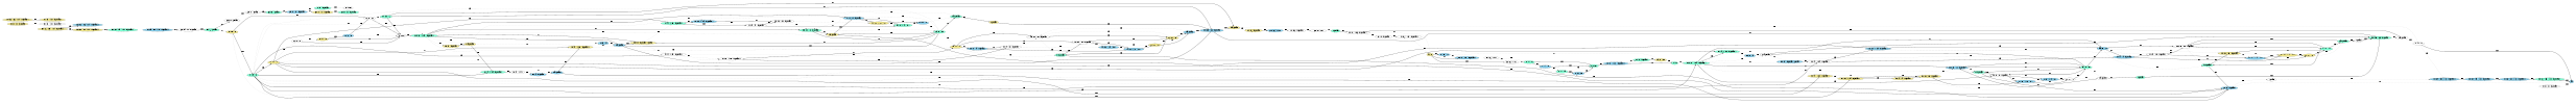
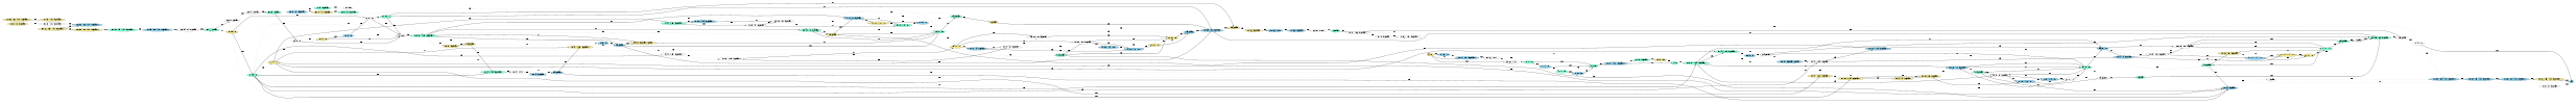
  digraph {
    fontname="DejaVu Sans Mono"
    rankdir=LR
    node [fillcolor=skyblue fontname="DejaVu Sans Mono" style=filled]
    edge [arrowhead=odot fontname="DejaVu Sans Mono" style=bold]
    n1 [fillcolor=khaki label="ldp sp , sp , # address"]
    n2 [fillcolor=white label="str x27 , [ sp , # address ]"]
    n3 [label="stp x26 , x25 , [ sp , # address ]"]
    n4 [fillcolor=khaki label="stp x24 , x23 , [ sp , # address ]"]
    n5 [fillcolor=khaki label="stp x22 , x21 , [ sp , # address ]"]
    n6 [fillcolor=aquamarine label="stp x20 , x19 , [ sp , # address ]"]
    n7 [label="stp x29 , x30 , [ sp , # address ]"]
    n8 [fillcolor=white label="add x29 , sp , # address"]
    n9 [fillcolor=aquamarine label="cbz x4 , address"]
    n10 [fillcolor=white label="adrp x0 , address"]
    n11 [fillcolor=khaki label="mov x21 , x0"]
-   n12 [fillcolor=white label="add x1 , address"]
+   n12 [fillcolor=white label="adrp x1 , address"]
    n13 [fillcolor=aquamarine label="mov x19 , x2"]
    n14 [fillcolor=white label="mov x3 , x21"]
    n15 [label="mov x3 , x21"]
    n16 [fillcolor=aquamarine label="adrp x3 , address"]
    n17 [fillcolor=khaki label="mov x20 , x1"]
    n18 [fillcolor=aquamarine label="ldrsw x8 , [ x19 , # address ]"]
    n19 [fillcolor=aquamarine label="ldr x9 , [ x19 , # address ]"]
    n20 [fillcolor=white label="ldr x9 , [ x19 , # address ]"]
    n21 [label="ldr x10 , [ x19 , # address ]"]
    n22 [label="mov x0 , x19"]
    n23 [fillcolor=aquamarine label="mov x1 , x19"]
    n24 [fillcolor=aquamarine label="ldrsw x8 , [ x19 , # address ]"]
    n25 [fillcolor=white label="ldr x9 , [ x19 , # address ]"]
    n26 [fillcolor=khaki label="ldr x10 , [ x19 , # address ]"]
    n27 [fillcolor=white label="bl symbol"]
    n28 [fillcolor=aquamarine label="mov x22 , x4"]
    n29 [fillcolor=aquamarine label="bl symbol"]
    n30 [label="add x0 , x0 , # address"]
    n31 [fillcolor=khaki label="add x1 , x1 , # address"]
    n32 [fillcolor=aquamarine label="mov w2 , # address"]
    n33 [fillcolor=aquamarine label="add x3 , x3 , # address"]
    n34 [fillcolor=white label="bl symbol"]
    n35 [fillcolor=white label="mov x0 , x2"]
    n36 [fillcolor=khaki label="ldr w9 , [ x20 , # address ]"]
    n37 [fillcolor=aquamarine label="ldr x9 , [ x20 , # address ]"]
    n38 [fillcolor=white label="ldr x11 , [ x20 , # address ]"]
    n39 [fillcolor=aquamarine label="ldr w9 , [ x20 , # address ]"]
    n40 [fillcolor=khaki label="ldr x9 , [ x20 , # address ]"]
    n41 [label="ldr x11 , [ x20 , # address ]"]
    n42 [fillcolor=khaki label="cmp w8 , # address"]
    n43 [fillcolor=khaki label="b.ne address"]
    n44 [label="b.ne address"]
    n45 [fillcolor=khaki label="tbnz w8 , # address , address"]
    n46 [fillcolor=khaki label="neg x10 , x8"]
    n47 [fillcolor=aquamarine label="subs x11 , x8 , # address"]
    n48 [label="lsl x8 , x8 , # address"]
    n49 [fillcolor=khaki label="b.lt address"]
    n50 [fillcolor=white label="ldr x9 , [ x9 ]"]
    n51 [label="sub x8 , x9 , # address"]
    n52 [fillcolor=white label="sub x9 , x9 , # address"]
    n53 [fillcolor=white label="sub x10 , x10 , # address"]
    n54 [fillcolor=white label="b.ne address"]
    n55 [label="tbnz w8 , # address , address"]
    n56 [label="neg x10 , x8"]
    n57 [label="subs x11 , x8 , # address"]
    n58 [fillcolor=white label="lsl x8 , x8 , # address"]
    n59 [fillcolor=aquamarine label="b.lt address"]
    n60 [label="sub x8 , x9 , # address"]
    n61 [fillcolor=khaki label="sub x9 , x9 , # address"]
    n62 [fillcolor=khaki label="sub x10 , x10 , # address"]
    n63 [fillcolor=khaki label="mov x1 , x2"]
    n64 [label="cmp w8 , w9"]
    n65 [fillcolor=white label="sub x9 , x11 , # address"]
    n66 [label="cmp w8 , w9"]
    n67 [fillcolor=white label="sub x9 , x11 , # address"]
    n68 [label="mov x2 , x3"]
    n69 [label="subs x23 , x22 , # address"]
    n70 [fillcolor=khaki label="b.eq address"]
    n71 [fillcolor=aquamarine label="subs x23 , x23 , # address"]
    n72 [fillcolor=white label="mov w0 , wzr"]
    n73 [fillcolor=khaki label="mov w24 , # address"]
    n74 [fillcolor=white label="subs x11 , x10 , # address"]
    n75 [fillcolor=white label="lsl x10 , x10 , # address"]
    n76 [fillcolor=aquamarine label="b.lt address"]
    n77 [fillcolor=aquamarine label="mov x8 , x11"]
    n78 [fillcolor=aquamarine label="ldr x8 , [ x9 , x8 ]"]
    n79 [fillcolor=khaki label="ldr x12 , [ x10 , x8 ]"]
    n80 [label="mov w0 , # address"]
    n81 [label="cmp x9 , # address"]
    n82 [label="b.eq address"]
    n83 [fillcolor=white label="b.eq address"]
    n84 [fillcolor=white label="b address"]
    n85 [label=ret]
    n86 [label="ldp x29 , x30 , [ sp , # address ]"]
    n87 [label="adrp x25 , symbol"]
    n88 [label="ldp x20 , x19 , [ sp , # address ]"]
-   n89 [fillcolor=white label="mov w26 , # address"]
+   n89 [label="mov w26 , # address"]
    n90 [label="ldr x10 , [ x8 , x10 ]"]
    n91 [label="ldp x22 , x21 , [ sp , # address ]"]
-   n92 [fillcolor=white label="adrp x27 , stp"]
+   n92 [fillcolor=white label="adrp x27 , symbol"]
    n93 [fillcolor=aquamarine label="b address"]
    n94 [fillcolor=white label="ldr x8 , [ x25 , # address ]"]
    n95 [fillcolor=white label="mov w0 , # address"]
    n96 [fillcolor=khaki label="blr x8"]
    n97 [fillcolor=white label="str w24 , [ sp , # address ]"]
    n98 [label="mov x22 , x0"]
    n99 [label="str x0 , [ sp , # address ]"]
    n100 [fillcolor=white label="str x26 , [ x0 ]"]
    n101 [label="ldr x12 , [ x9 , x10 ]"]
    n102 [fillcolor=khaki label="mov x10 , x11"]
    n103 [fillcolor=khaki label="cmp x12 , x10"]
    n104 [label="b.eq address"]
    n105 [label="cmp x12 , x8"]
    n106 [fillcolor=aquamarine label="b.eq address"]
-   n107 [fillcolor=aquamarine label="ldp x24 , x23 , [ sp , # address ]"]
+   n107 [fillcolor=khaki label="ldp x24 , x23 , [ sp , # address ]"]
    n108 [fillcolor=khaki label="ldp x26 , x25 , [ sp , # address ]"]
    n109 [fillcolor=khaki label="ldr x27 , [ sp , # address ]"]
    n110 [fillcolor=white label="add sp , sp , # address"]
    n111 [fillcolor=khaki label="mov x0 , x22"]
    n112 [fillcolor=white label="str w24 , [ sp ]"]
    n113 [fillcolor=aquamarine label="mov x2 , sp"]
    n114 [fillcolor=aquamarine label="blr x8"]
    n115 [label="ldr x8 , [ x27 , # address ]"]
    n116 [fillcolor=aquamarine label="mov w1 , # address"]
    n117 [fillcolor=white label="subs x11 , x10 , # address"]
    n118 [fillcolor=khaki label="lsl x10 , x10 , # address"]
    n119 [fillcolor=aquamarine label="b.lt address"]
    n120 [fillcolor=aquamarine label="mov x8 , x11"]
    n121 [label="ldr x8 , [ x9 , x8 ]"]
    n122 [label="ldr x12 , [ x10 , x8 ]"]
    n123 [fillcolor=khaki label="b address"]
    n124 [fillcolor=khaki label="ldr x10 , [ x8 , x10 ]"]
    n125 [label="ldr x12 , [ x9 , x10 ]"]
    n126 [fillcolor=aquamarine label="mov x10 , x11"]
    n127 [fillcolor=khaki label="cmp x12 , x10"]
    n128 [fillcolor=aquamarine label="b.eq address"]
    n129 [fillcolor=white label="cmp x12 , x8"]
    n130 [fillcolor=white label="b.eq address"]
    n131 [fillcolor=white label="b address"]
    n132 [fillcolor=aquamarine label="b address"]
    n1 -> n2 [label=CFG style=dotted]
+   n2 -> n3 [arrowhead=vee label=CFG style=dotted]
    n4 -> n3 [arrowhead=vee label=CFG]
    n4 -> n5 [arrowhead=vee label=CFG style=dotted]
    n5 -> n6 [arrowhead=vee label=CFG]
+   n6 -> n7 [label=CFG style=dotted]
    n7 -> n8 [arrowhead=vee label=CFG]
    n8 -> n9 [label=CFG]
    n9 -> n10 [arrowhead=vee label=CFG]
    n9 -> n11 [label=CFG style=dotted]
    n10 -> n12 [label=CFG style=dotted]
    n11 -> n13 [label=CFG]
    n11 -> n14 [label=DFG]
    n11 -> n15 [arrowhead=vee label=DFG style=dotted]
    n12 -> n16 [arrowhead=vee label=CFG]
-   n13 -> n17 [arrowhead=vee label=CFG]
+   n13 -> n17 [arrowhead=vee label=CFG style=dotted]
    n13 -> n18 [arrowhead=vee label=DFG style=dotted]
    n13 -> n19 [label=DFG]
    n13 -> n20 [label=DFG]
    n13 -> n21 [arrowhead=vee label=DFG style=dotted]
    n13 -> n22 [label=DFG style=dotted]
    n13 -> n23 [label=DFG style=dotted]
    n13 -> n24 [arrowhead=vee label=DFG]
    n13 -> n25 [arrowhead=vee label=DFG]
    n13 -> n26 [label=DFG]
    n14 -> n27 [arrowhead=vee label=DFG]
    n14 -> n28 [label=CFG style=dotted]
    n15 -> n29 [arrowhead=vee label=DFG]
-   n16 -> n30 [arrowhead=vee label=CFG]
+   n16 -> n35 [arrowhead=vee label=CFG]
    n17 -> n35 [label=CFG style=dotted]
    n17 -> n36 [label=DFG]
    n17 -> n37 [label=DFG]
    n17 -> n38 [arrowhead=vee label=DFG style=dotted]
    n17 -> n39 [arrowhead=vee label=DFG]
    n17 -> n40 [label=DFG]
    n17 -> n41 [label=DFG]
    n18 -> n42 [arrowhead=vee label=CFG style=dotted]
    n18 -> n43 [label=DFG style=dotted]
    n18 -> n44 [label=DFG]
    n18 -> n45 [label=DFG]
    n18 -> n46 [label=DFG style=dotted]
    n18 -> n47 [arrowhead=vee label=DFG]
    n18 -> n48 [arrowhead=vee label=DFG]
    n18 -> n49 [arrowhead=vee label=DFG style=dotted]
    n19 -> n50 [arrowhead=vee label=DFG]
    n20 -> n38 [arrowhead=vee label=CFG style=dotted]
    n20 -> n51 [label=DFG style=dotted]
    n21 -> n52 [label=CFG style=dotted]
    n21 -> n53 [arrowhead=vee label=DFG]
    n22 -> n23 [arrowhead=vee label=CFG style=dotted]
    n22 -> n29 [label=DFG]
    n23 -> n15 [arrowhead=vee label=CFG]
    n23 -> n29 [arrowhead=vee label=DFG style=dotted]
    n24 -> n39 [arrowhead=vee label=CFG]
    n24 -> n54 [arrowhead=vee label=DFG style=dotted]
    n24 -> n55 [label=DFG style=dotted]
    n24 -> n56 [arrowhead=vee label=DFG]
    n24 -> n57 [label=DFG]
    n24 -> n58 [arrowhead=vee label=DFG]
    n24 -> n59 [arrowhead=vee label=DFG style=dotted]
    n25 -> n41 [arrowhead=vee label=CFG]
    n25 -> n60 [label=DFG]
    n26 -> n61 [label=CFG]
    n26 -> n62 [label=DFG]
    n27 -> n18 [label=CFG]
    n28 -> n27 [arrowhead=vee label=CFG]
    n28 -> n69 [label=DFG]
    n28 -> n70 [arrowhead=vee label=DFG]
    n29 -> n115 [label=CFG]
    n30 -> n31 [arrowhead=vee label=CFG style=dotted]
    n30 -> n32 [label=CFG style=dotted]
    n31 -> n33 [label=CFG style=dotted]
    n32 -> n34 [label=CFG style=dotted]
    n35 -> n27 [arrowhead=vee label=DFG]
    n35 -> n63 [arrowhead=vee label=CFG style=dotted]
    n36 -> n44 [label=DFG style=dotted]
    n36 -> n64 [label=CFG style=dotted]
    n37 -> n21 [arrowhead=vee label=CFG]
    n37 -> n52 [arrowhead=vee label=DFG]
    n38 -> n46 [arrowhead=vee label=CFG]
    n38 -> n65 [label=DFG]
    n39 -> n54 [label=DFG style=dotted]
    n39 -> n66 [label=CFG style=dotted]
    n40 -> n26 [label=CFG style=dotted]
    n40 -> n61 [label=DFG style=dotted]
    n41 -> n56 [label=CFG]
    n41 -> n67 [label=DFG style=dotted]
    n42 -> n43 [label=CFG]
    n43 -> n19 [label=CFG]
    n43 -> n36 [label=CFG style=dotted]
    n44 -> n45 [label=CFG]
    n44 -> n69 [label=CFG]
    n45 -> n20 [arrowhead=vee label=CFG style=dotted]
    n45 -> n37 [label=CFG style=dotted]
    n46 -> n51 [arrowhead=vee label=CFG]
    n46 -> n74 [arrowhead=vee label=DFG]
    n46 -> n75 [label=DFG]
    n46 -> n76 [label=DFG style=dotted]
    n47 -> n49 [arrowhead=vee label=CFG]
    n47 -> n77 [arrowhead=vee label=DFG style=dotted]
    n48 -> n78 [label=DFG]
    n48 -> n79 [label=DFG]
    n49 -> n48 [label=CFG]
    n49 -> n80 [arrowhead=vee label=CFG]
    n50 -> n81 [arrowhead=vee label=CFG style=dotted]
    n50 -> n82 [label=DFG style=dotted]
    n51 -> n65 [label=CFG]
    n51 -> n90 [label=DFG]
    n52 -> n53 [arrowhead=vee label=CFG]
    n52 -> n78 [arrowhead=vee label=DFG]
    n53 -> n47 [arrowhead=vee label=CFG style=dotted]
    n53 -> n79 [arrowhead=vee label=DFG style=dotted]
    n54 -> n55 [label=CFG style=dotted]
    n54 -> n71 [arrowhead=vee label=CFG]
    n55 -> n25 [arrowhead=vee label=CFG]
    n55 -> n40 [label=CFG style=dotted]
    n56 -> n60 [label=CFG]
    n56 -> n117 [arrowhead=vee label=DFG]
    n56 -> n118 [label=DFG style=dotted]
    n56 -> n119 [arrowhead=vee label=DFG style=dotted]
    n57 -> n59 [arrowhead=vee label=CFG style=dotted]
    n57 -> n120 [arrowhead=vee label=DFG]
    n58 -> n121 [label=DFG]
    n58 -> n122 [arrowhead=vee label=DFG]
    n59 -> n58 [label=CFG]
    n59 -> n80 [label=CFG]
    n60 -> n67 [label=CFG]
    n60 -> n124 [label=DFG]
    n61 -> n62 [label=CFG]
    n61 -> n121 [arrowhead=vee label=DFG style=dotted]
    n62 -> n57 [arrowhead=vee label=CFG style=dotted]
    n62 -> n122 [arrowhead=vee label=DFG]
    n63 -> n27 [label=DFG]
    n63 -> n68 [label=CFG]
    n64 -> n44 [arrowhead=vee label=CFG style=dotted]
    n65 -> n74 [arrowhead=vee label=CFG style=dotted]
    n65 -> n101 [label=DFG style=dotted]
    n66 -> n54 [label=CFG style=dotted]
    n67 -> n117 [label=CFG]
    n67 -> n125 [arrowhead=vee label=DFG]
    n68 -> n14 [label=CFG]
    n68 -> n27 [arrowhead=vee label=DFG style=dotted]
    n69 -> n70 [arrowhead=vee label=CFG style=dotted]
    n69 -> n71 [label=DFG]
    n70 -> n72 [label=CFG style=dotted]
    n70 -> n73 [label=CFG style=dotted]
    n71 -> n83 [arrowhead=vee label=DFG style=dotted]
    n72 -> n85 [label=DFG]
    n72 -> n86 [label=CFG style=dotted]
    n73 -> n87 [arrowhead=vee label=CFG]
    n74 -> n76 [label=CFG style=dotted]
    n74 -> n102 [arrowhead=vee label=DFG]
    n75 -> n90 [arrowhead=vee label=DFG]
    n75 -> n101 [arrowhead=vee label=DFG style=dotted]
    n76 -> n75 [label=CFG]
    n76 -> n80 [label=CFG]
    n77 -> n43 [label=DFG style=dotted]
    n77 -> n44 [label=DFG]
    n77 -> n45 [label=DFG]
    n77 -> n46 [arrowhead=vee label=DFG style=dotted]
    n77 -> n47 [label=DFG]
    n77 -> n48 [label=DFG style=dotted]
    n77 -> n49 [label=DFG]
    n77 -> n106 [arrowhead=vee label=CFG]
    n78 -> n105 [arrowhead=vee label=DFG style=dotted]
    n79 -> n78 [label=CFG style=dotted]
    n79 -> n105 [arrowhead=vee label=DFG]
    n80 -> n84 [arrowhead=vee label=CFG style=dotted]
    n80 -> n85 [label=DFG style=dotted]
    n81 -> n82 [arrowhead=vee label=CFG style=dotted]
    n82 -> n36 [label=CFG]
    n82 -> n80 [arrowhead=vee label=CFG]
    n83 -> n72 [label=CFG style=dotted]
    n83 -> n94 [label=CFG]
    n84 -> n86 [arrowhead=vee label=CFG style=dotted]
    n86 -> n88 [label=CFG]
    n87 -> n89 [arrowhead=vee label=DFG style=dotted]
    n88 -> n91 [arrowhead=vee label=CFG]
    n89 -> n92 [arrowhead=vee label=CFG style=dotted]
    n90 -> n103 [label=DFG]
    n91 -> n107 [arrowhead=vee label=CFG]
    n92 -> n93 [label=CFG style=dotted]
    n93 -> n94 [label=CFG]
    n94 -> n95 [label=CFG style=dotted]
    n94 -> n96 [label=DFG style=dotted]
    n95 -> n97 [arrowhead=vee label=CFG style=dotted]
    n96 -> n98 [arrowhead=vee label=DFG]
    n96 -> n99 [label=DFG]
    n96 -> n100 [label=DFG]
    n97 -> n96 [arrowhead=vee label=CFG style=dotted]
    n98 -> n99 [label=CFG style=dotted]
    n98 -> n111 [label=DFG style=dotted]
+   n99 -> n112 [arrowhead=vee label=CFG style=dotted]
    n100 -> n113 [label=CFG style=dotted]
    n101 -> n90 [label=CFG style=dotted]
    n101 -> n103 [label=DFG style=dotted]
    n102 -> n74 [label=DFG style=dotted]
    n102 -> n75 [label=DFG]
    n102 -> n76 [label=DFG]
    n102 -> n104 [arrowhead=vee label=CFG]
    n103 -> n102 [label=CFG style=dotted]
    n103 -> n104 [arrowhead=vee label=DFG]
    n104 -> n69 [label=CFG style=dotted]
    n104 -> n74 [arrowhead=vee label=CFG style=dotted]
    n105 -> n77 [label=CFG style=dotted]
    n105 -> n106 [label=DFG style=dotted]
    n106 -> n47 [arrowhead=vee label=CFG style=dotted]
    n106 -> n123 [label=CFG]
    n107 -> n85 [label=CFG]
    n108 -> n109 [label=CFG]
    n110 -> n85 [label=CFG style=dotted]
    n111 -> n114 [arrowhead=vee label=DFG style=dotted]
    n112 -> n100 [label=CFG style=dotted]
    n112 -> n113 [label=DFG style=dotted]
    n113 -> n22 [label=CFG]
    n113 -> n29 [label=DFG]
    n114 -> n24 [label=CFG style=dotted]
    n115 -> n114 [label=DFG]
    n115 -> n116 [arrowhead=vee label=CFG style=dotted]
    n116 -> n111 [label=CFG]
    n117 -> n119 [label=CFG style=dotted]
    n117 -> n126 [arrowhead=vee label=DFG]
    n118 -> n124 [arrowhead=vee label=DFG style=dotted]
    n118 -> n125 [arrowhead=vee label=DFG style=dotted]
    n119 -> n80 [label=CFG]
    n119 -> n118 [label=CFG]
    n120 -> n54 [label=DFG]
    n120 -> n55 [label=DFG style=dotted]
    n120 -> n56 [arrowhead=vee label=DFG]
    n120 -> n57 [arrowhead=vee label=DFG]
    n120 -> n58 [arrowhead=vee label=DFG]
    n120 -> n59 [arrowhead=vee label=DFG]
    n120 -> n130 [label=CFG style=dotted]
    n121 -> n129 [arrowhead=vee label=DFG]
    n122 -> n121 [label=CFG style=dotted]
    n122 -> n129 [label=DFG]
    n123 -> n69 [label=CFG]
    n124 -> n127 [arrowhead=vee label=DFG]
    n125 -> n124 [label=CFG]
    n125 -> n127 [arrowhead=vee label=DFG]
    n126 -> n117 [arrowhead=vee label=DFG]
    n126 -> n118 [arrowhead=vee label=DFG]
    n126 -> n119 [arrowhead=vee label=DFG]
    n126 -> n128 [arrowhead=vee label=CFG]
    n127 -> n126 [arrowhead=vee label=CFG]
    n127 -> n128 [label=DFG style=dotted]
    n128 -> n117 [arrowhead=vee label=CFG]
    n128 -> n131 [arrowhead=vee label=CFG]
    n129 -> n120 [arrowhead=vee label=CFG]
    n129 -> n130 [label=DFG style=dotted]
    n130 -> n57 [arrowhead=vee label=CFG]
    n130 -> n132 [label=CFG]
    n131 -> n71 [arrowhead=vee label=CFG]
    n132 -> n71 [label=CFG]
  }
